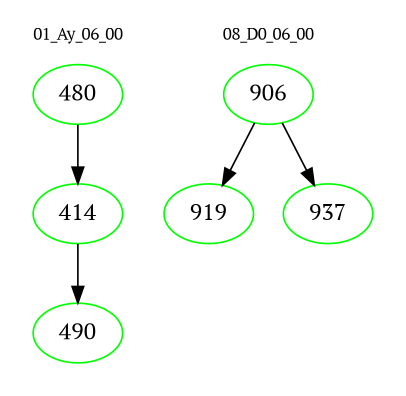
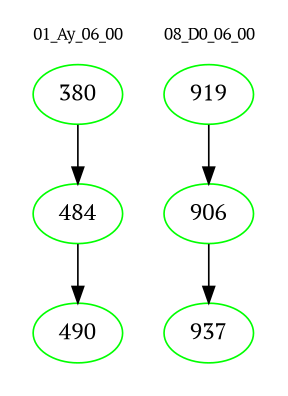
  digraph {
    fontname="PT Serif"
    node [color=green fontname="PT Serif"]
    edge [color=black fontname="PT Serif"]
-   n1 [label=480]
+   n1 [label=380]
    n2 [label=490]
-   n3 [label=414]
+   n3 [label=484]
    n4 [label=906]
    n5 [label=919]
    n6 [label=937]
    subgraph cluster_1 {
      color=white
      fontsize=10
      label="01_Ay_06_00"
      n1
      n2
      n3
    }
    subgraph cluster_2 {
      color=white
      fontsize=10
      label="08_D0_06_00"
      n4
      n5
      n6
    }
    n1 -> n3
    n3 -> n2
-   n4 -> n5
+   n5 -> n4
    n4 -> n6
  }
